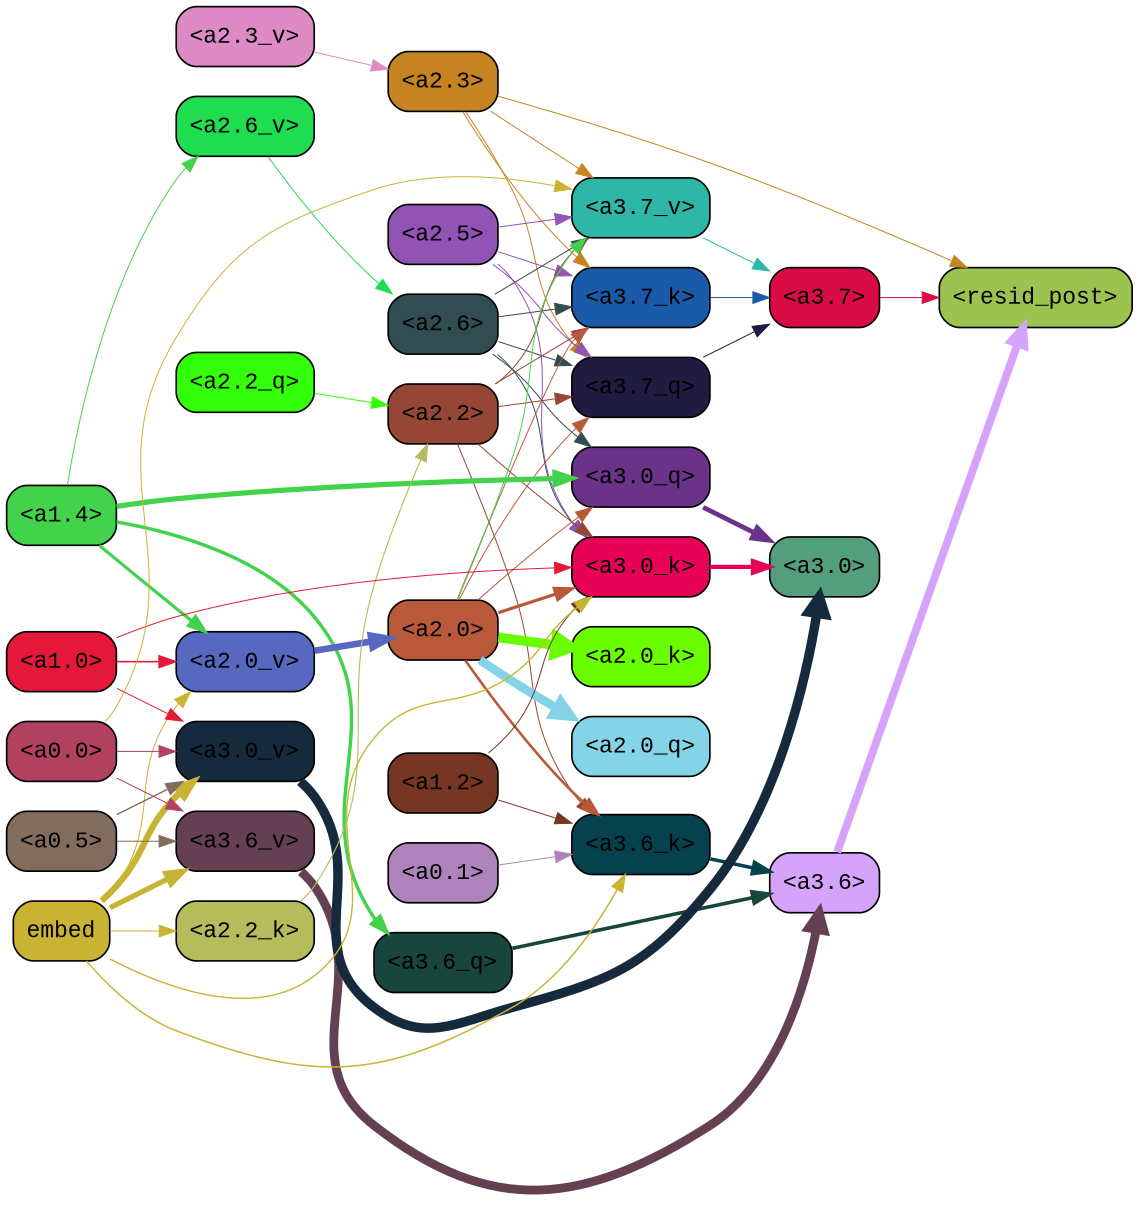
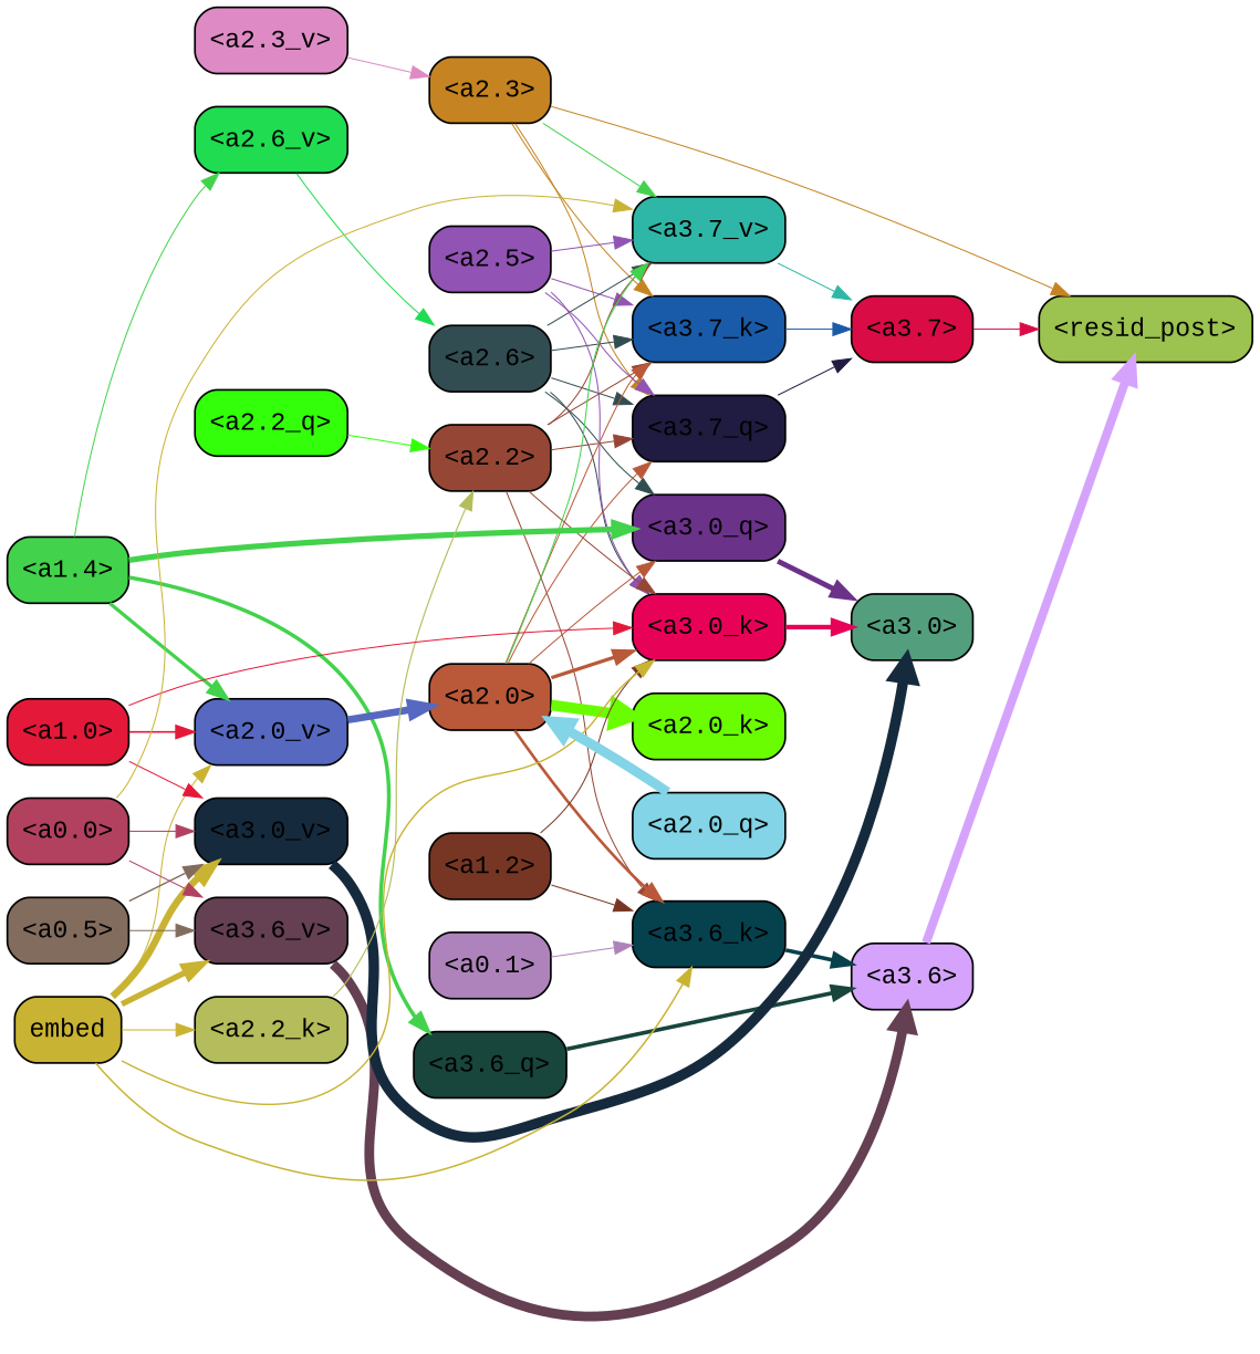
  strict digraph {
    fontname="Liberation Mono"
    rankdir=LR
    splines=true
    node [color=black fontname="Liberation Mono" shape=box style="filled, rounded"]
    edge [color="#c9b332" fontname="Liberation Mono" penwidth=0.6]
    "<a3.7>" [fillcolor="#d90c45"]
    "<resid_post>" [fillcolor="#9cc24f"]
    "<a3.6>" [fillcolor="#d5a3fc"]
    "<a3.0>" [fillcolor="#529e7d"]
    "<a2.3>" [fillcolor="#c58421"]
    "<a3.7_q>" [fillcolor="#201b40"]
    "<a3.7_k>" [fillcolor="#195ba8"]
    "<a3.7_v>" [fillcolor="#2eb7a6"]
    "<a3.6_q>" [fillcolor="#18453c"]
    "<a3.0_q>" [fillcolor="#6b328a"]
    "<a3.6_k>" [fillcolor="#06414e"]
    "<a3.0_k>" [fillcolor="#e70258"]
    "<a3.6_v>" [fillcolor="#644052"]
    "<a3.0_v>" [fillcolor="#152a3d"]
    "<a2.6>" [fillcolor="#324d52"]
    "<a2.5>" [fillcolor="#9153b4"]
    "<a2.2>" [fillcolor="#964635"]
    "<a2.0>" [fillcolor="#b95939"]
    "<a2.0_k>" [fillcolor="#6afd02"]
    "<a1.4>" [fillcolor="#43d24c"]
    "<a2.6_v>" [fillcolor="#1fdc51"]
    "<a2.0_v>" [fillcolor="#5668c0"]
    "<a1.2>" [fillcolor="#773623"]
    "<a0.1>" [fillcolor="#ae83bb"]
    embed [fillcolor="#c9b332"]
    "<a2.2_k>" [fillcolor="#b4bc5c"]
    "<a1.0>" [fillcolor="#e4193a"]
    "<a0.5>" [fillcolor="#826c5e"]
    "<a0.0>" [fillcolor="#b24160"]
    "<a2.2_q>" [fillcolor="#33ff0b"]
    "<a2.0_q>" [fillcolor="#82d4e6"]
    "<a2.3_v>" [fillcolor="#de8bc5"]
    "<a3.7>" -> "<resid_post>" [color="#d90c45"]
    "<a3.6>" -> "<resid_post>" [color="#d5a3fc" penwidth=4.751592040061951]
    "<a2.3>" -> "<resid_post>" [color="#c58421"]
    "<a2.3>" -> "<a3.7_q>" [color="#c58421"]
    "<a2.3>" -> "<a3.7_k>" [color="#c58421" penwidth=0.6069068089127541]
-   "<a2.3>" -> "<a3.7_v>" [color="#c58421"]
+   "<a2.3>" -> "<a3.7_v>" [color="#43d24c"]
    "<a3.7_q>" -> "<a3.7>" [color="#201b40"]
    "<a3.7_k>" -> "<a3.7>" [color="#195ba8"]
    "<a3.7_v>" -> "<a3.7>" [color="#2eb7a6"]
    "<a3.6_q>" -> "<a3.6>" [color="#18453c" penwidth=2.160832464694977]
    "<a3.0_q>" -> "<a3.0>" [color="#6b328a" penwidth=2.870753765106201]
    "<a3.6_k>" -> "<a3.6>" [color="#06414e" penwidth=2.13908451795578]
    "<a3.0_k>" -> "<a3.0>" [color="#e70258" penwidth=2.520303964614868]
    "<a3.6_v>" -> "<a3.6>" [color="#644052" penwidth=5.297133803367615]
    "<a3.0_v>" -> "<a3.0>" [color="#152a3d" penwidth=5.680712580680847]
    "<a2.6>" -> "<a3.7_q>" [color="#324d52"]
    "<a2.6>" -> "<a3.7_k>" [color="#324d52"]
    "<a2.6>" -> "<a3.7_v>" [color="#324d52"]
    "<a2.6>" -> "<a3.0_q>" [color="#324d52"]
    "<a2.6>" -> "<a3.0_k>" [color="#324d52"]
    "<a2.5>" -> "<a3.7_q>" [color="#9153b4"]
    "<a2.5>" -> "<a3.7_k>" [color="#9153b4"]
    "<a2.5>" -> "<a3.7_v>" [color="#9153b4"]
    "<a2.5>" -> "<a3.0_k>" [color="#9153b4"]
    "<a2.2>" -> "<a3.7_q>" [color="#964635"]
    "<a2.2>" -> "<a3.7_k>" [color="#964635"]
    "<a2.2>" -> "<a3.7_v>" [color="#964635"]
    "<a2.2>" -> "<a3.6_k>" [color="#964635"]
    "<a2.2>" -> "<a3.0_k>" [color="#964635"]
    "<a2.0>" -> "<a3.7_q>" [color="#b95939"]
    "<a2.0>" -> "<a3.7_k>" [color="#b95939"]
    "<a2.0>" -> "<a3.7_v>" [color="#43d24c"]
    "<a2.0>" -> "<a3.0_q>" [color="#b95939"]
    "<a2.0>" -> "<a3.6_k>" [color="#b95939" penwidth=1.564806342124939]
    "<a2.0>" -> "<a3.0_k>" [color="#b95939" penwidth=1.9353990852832794]
    "<a2.0>" -> "<a2.0_k>" [color="#6afd02" penwidth=5.859246134757996]
    "<a1.4>" -> "<a3.6_q>" [color="#43d24c" penwidth=2.0727532356977463]
    "<a1.4>" -> "<a3.0_q>" [color="#43d24c" penwidth=3.1279823780059814]
    "<a1.4>" -> "<a2.6_v>" [color="#43d24c"]
    "<a1.4>" -> "<a2.0_v>" [color="#43d24c" penwidth=1.9170897603034973]
    "<a2.6_v>" -> "<a2.6>" [color="#1fdc51"]
    "<a2.0_v>" -> "<a2.0>" [color="#5668c0" penwidth=3.9621697664260864]
    "<a1.2>" -> "<a3.6_k>" [color="#773623"]
    "<a1.2>" -> "<a3.0_k>" [color="#773623"]
    "<a0.1>" -> "<a3.6_k>" [color="#ae83bb"]
    embed -> "<a3.6_k>" [penwidth=0.8915999233722687]
    embed -> "<a3.0_k>" [penwidth=0.832088902592659]
    embed -> "<a3.6_v>" [penwidth=3.1840110421180725]
    embed -> "<a3.0_v>" [penwidth=3.8132747188210487]
    embed -> "<a2.0_v>"
    embed -> "<a2.2_k>"
    "<a2.2_k>" -> "<a2.2>" [color="#b4bc5c" penwidth=0.6722683310508728]
    "<a1.0>" -> "<a3.0_k>" [color="#e4193a"]
    "<a1.0>" -> "<a3.0_v>" [color="#e4193a"]
    "<a1.0>" -> "<a2.0_v>" [color="#e4193a" penwidth=0.9450988052412868]
    "<a0.5>" -> "<a3.6_v>" [color="#826c5e"]
    "<a0.5>" -> "<a3.0_v>" [color="#826c5e" penwidth=0.8331108838319778]
    "<a0.0>" -> "<a3.7_v>"
    "<a0.0>" -> "<a3.6_v>" [color="#b24160"]
    "<a0.0>" -> "<a3.0_v>" [color="#b24160"]
    "<a2.2_q>" -> "<a2.2>" [color="#33ff0b"]
-   "<a2.0>" -> "<a2.0_q>" [color="#82d4e6" penwidth=5.29856276512146]
+   "<a2.0_q>" -> "<a2.0>" [color="#82d4e6" penwidth=5.29856276512146]
    "<a2.3_v>" -> "<a2.3>" [color="#de8bc5"]
  }
